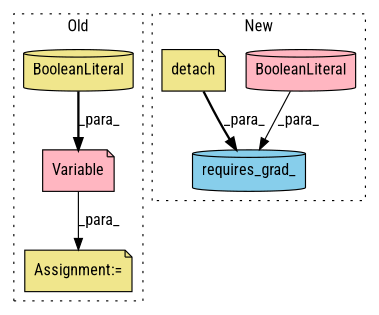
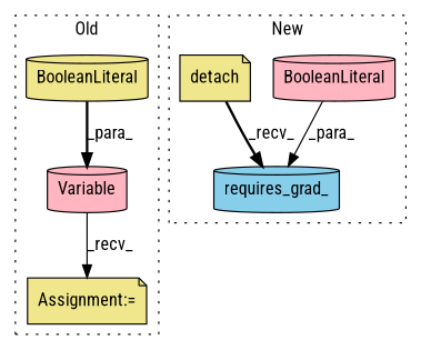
  digraph {
    fontname="Roboto Condensed"
    node [a=32 fillcolor=khaki fontname="Roboto Condensed" l=4 shape=note style=filled]
    edge [fontname="Roboto Condensed" style=solid]
-   n1 [fillcolor=lightpink l="9,1" label=Variable s="7500,7576"]
+   n1 [fillcolor=lightpink l="9,1" label=Variable s="7500,7576" shape=cylinder]
    n2 [a=9 label=BooleanLiteral s=7572 shape=cylinder]
    n3 [a=7 l=1 label="Assignment:=" s=7655]
    n4 [fillcolor=skyblue l="15,1" label=requires_grad_ s="6898,6917" shape=cylinder]
    n5 [a=9 fillcolor=lightpink label=BooleanLiteral s=6913 shape=cylinder]
    n6 [l=8 label=detach s=6839]
    subgraph cluster_1 {
      label=Old
      style=dotted
      n1
      n2
      n3
    }
    subgraph cluster_2 {
      label=New
      style=dotted
      n4
      n5
      n6
    }
-   n1 -> n3 [label=_para_]
+   n1 -> n3 [label=_recv_]
    n2 -> n1 [label=_para_ style=bold]
    n5 -> n4 [label=_para_]
-   n6 -> n4 [label=_para_ style=bold]
+   n6 -> n4 [label=_recv_ style=bold]
  }
